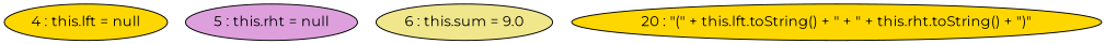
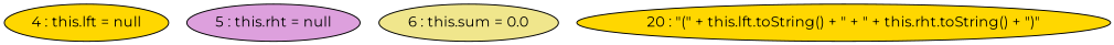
  digraph {
    fontname=Montserrat
    node [style=filled fillcolor=gold fontname=Montserrat]
    "4 : this.lft = null"
    "5 : this.rht = null" [fillcolor=plum]
-   "6 : this.sum = 0.0" [fillcolor=khaki label="6 : this.sum = 9.0"]
+   "6 : this.sum = 0.0" [fillcolor=khaki]
    "20 : \"(\" + this.lft.toString() + \" + \" + this.rht.toString() + \")\""
  }
